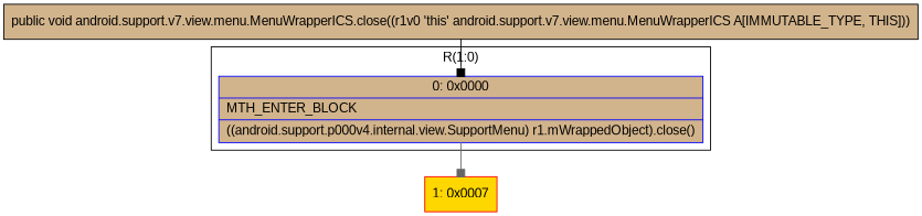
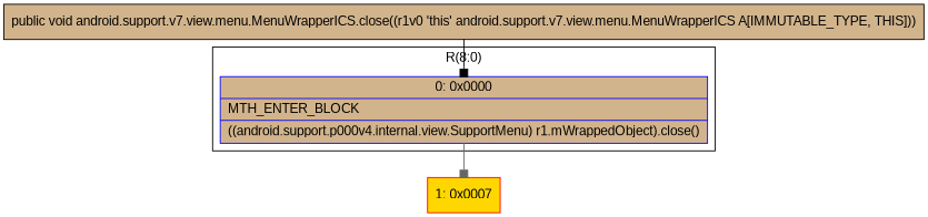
  digraph {
    fontname="Liberation Sans"
    node [shape=record style=filled fillcolor=tan fontname="Liberation Sans"]
    edge [arrowhead=box fontname="Liberation Sans"]
    n1 [color=blue label="{0\:\ 0x0000|MTH_ENTER_BLOCK\l|((android.support.p000v4.internal.view.SupportMenu) r1.mWrappedObject).close()\l}"]
    n2 [color=red label="{1\:\ 0x0007}" fillcolor=gold]
    n3 [label="{public void android.support.v7.view.menu.MenuWrapperICS.close((r1v0 'this' android.support.v7.view.menu.MenuWrapperICS A[IMMUTABLE_TYPE, THIS])) }"]
    subgraph cluster_1 {
-     label="R(1:0)"
+     label="R(8:0)"
      n1
    }
    n1 -> n2 [color=gray40]
    n3 -> n1 [color=black]
  }
